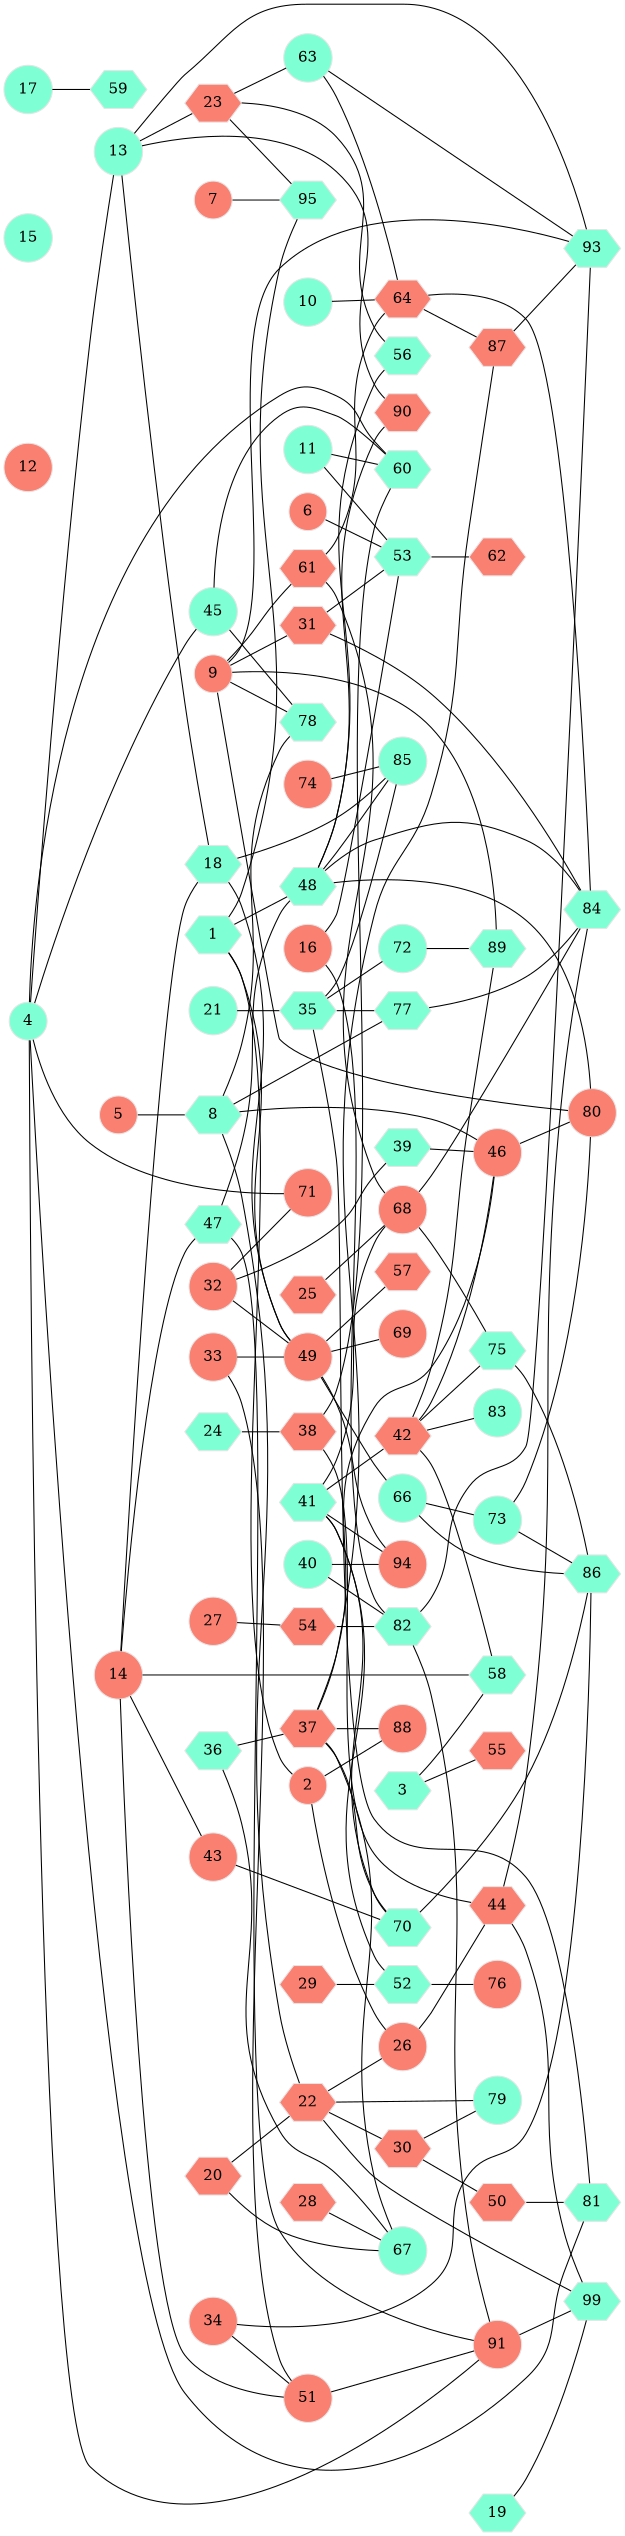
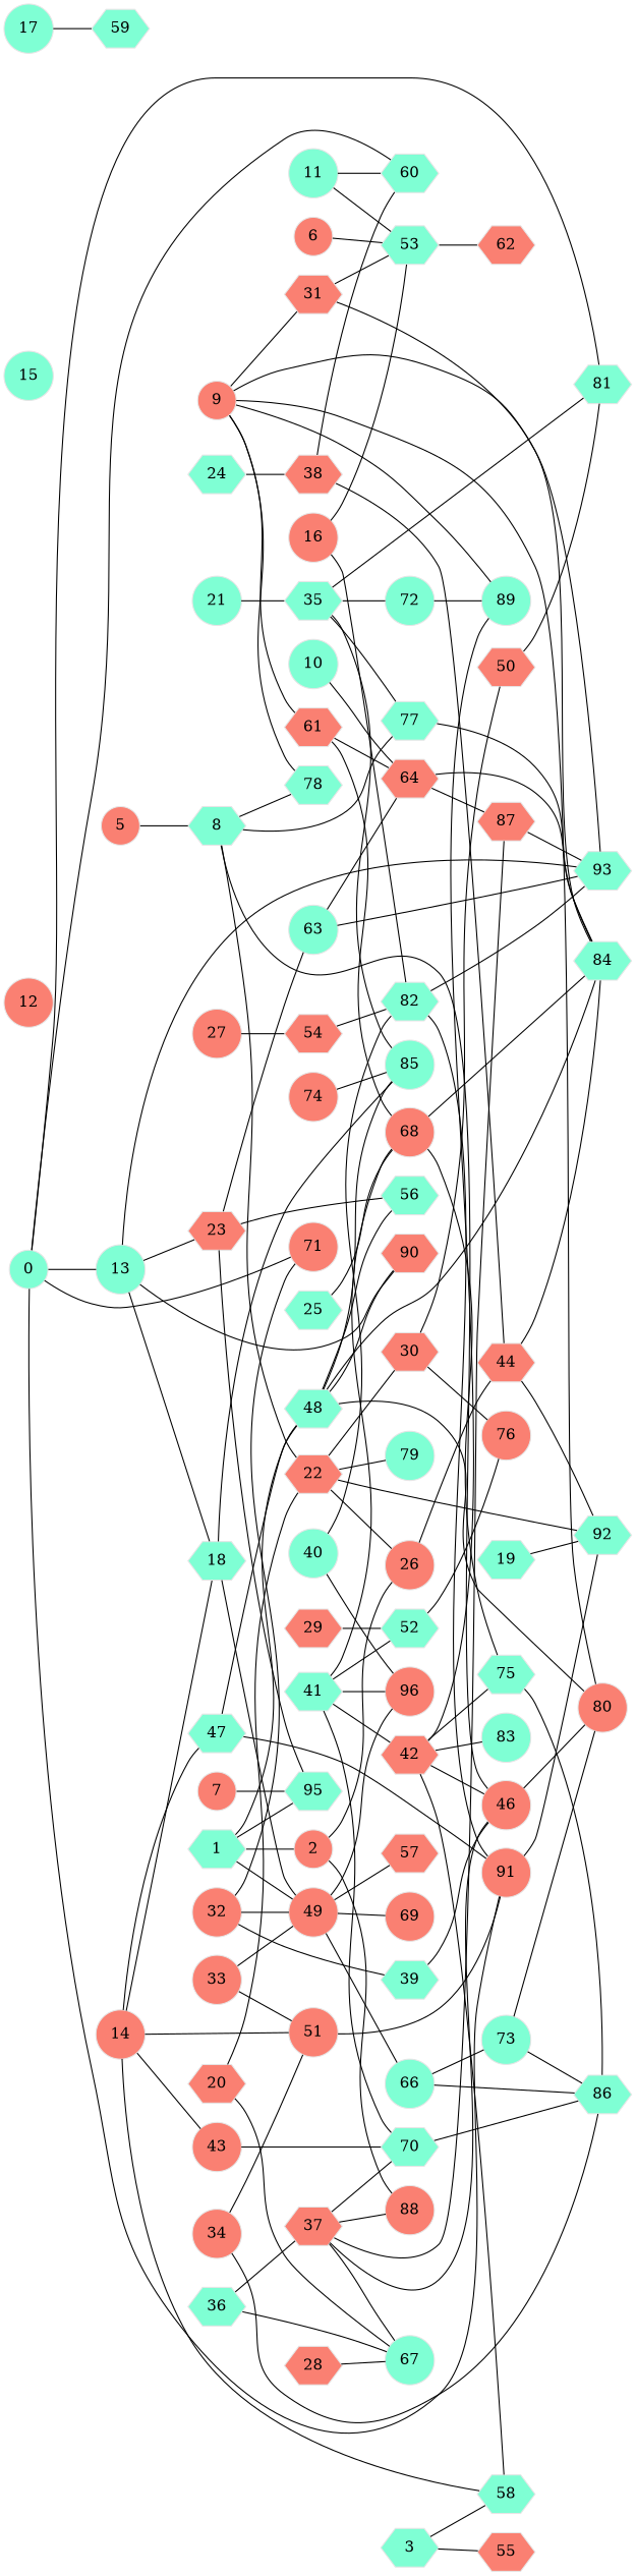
  graph {
    rankdir=LR
    node [color=gray90 fillcolor=aquamarine shape=hexagon style=filled]
    1
    2 [fillcolor=salmon shape=circle]
    48
    49 [fillcolor=salmon shape=circle]
    n5 [label=95]
    26 [fillcolor=salmon shape=circle]
    88 [fillcolor=salmon shape=circle]
    80 [fillcolor=salmon shape=circle]
    90 [fillcolor=salmon]
    85 [shape=circle]
    56
    84
-   94 [fillcolor=salmon shape=circle]
+   94 [fillcolor=salmon shape=circle label=96]
    57 [fillcolor=salmon]
    66 [shape=circle]
    69 [fillcolor=salmon shape=circle]
    44 [fillcolor=salmon]
    3
    55 [fillcolor=salmon]
    58
-   4 [shape=circle]
+   4 [shape=circle label=0]
    13 [shape=circle]
-   45 [shape=circle]
    60
    71 [fillcolor=salmon shape=circle]
    81
    91 [fillcolor=salmon shape=circle]
    93
    18
    23 [fillcolor=salmon]
    78
-   92 [label=99]
+   92
    5 [fillcolor=salmon shape=circle]
    8
    22 [fillcolor=salmon]
    46 [fillcolor=salmon shape=circle]
    77
    6 [fillcolor=salmon shape=circle]
    53
    62 [fillcolor=salmon]
    7 [fillcolor=salmon shape=circle]
    30 [fillcolor=salmon]
    79 [shape=circle]
    9 [fillcolor=salmon shape=circle]
    31 [fillcolor=salmon]
    61 [fillcolor=salmon]
-   89
+   89 [shape=circle]
    64 [fillcolor=salmon]
    68 [fillcolor=salmon shape=circle]
    10 [shape=circle]
    87 [fillcolor=salmon]
    11 [shape=circle]
    12 [fillcolor=salmon shape=circle]
    63 [shape=circle]
    14 [fillcolor=salmon shape=circle]
    43 [fillcolor=salmon shape=circle]
    47
    51 [fillcolor=salmon shape=circle]
    70
    15 [shape=circle]
    16 [fillcolor=salmon shape=circle]
    82
    17 [shape=circle]
    59
    19
    20 [fillcolor=salmon]
    67 [shape=circle]
    21 [shape=circle]
    35
    72 [shape=circle]
    50 [fillcolor=salmon]
    24
    38 [fillcolor=salmon]
-   25 [fillcolor=salmon]
+   25
    75
    27 [fillcolor=salmon shape=circle]
    54 [fillcolor=salmon]
    28 [fillcolor=salmon]
    52
    29 [fillcolor=salmon]
    76 [fillcolor=salmon shape=circle]
    32 [fillcolor=salmon shape=circle]
    39
    33 [fillcolor=salmon shape=circle]
    34 [fillcolor=salmon shape=circle]
    86
    36
    37 [fillcolor=salmon]
    40 [shape=circle]
    41
    42 [fillcolor=salmon]
    83 [shape=circle]
    73 [shape=circle]
    74 [fillcolor=salmon shape=circle]
    1 -- 2
    1 -- 48
    1 -- 49
    1 -- n5
    2 -- 26
    2 -- 88
    48 -- 80
    48 -- 90
    48 -- 85
    48 -- 56
    48 -- 84
    49 -- 94
    49 -- 57
    49 -- 66
    49 -- 69
    26 -- 44
    66 -- 86
    66 -- 73
    44 -- 84
    44 -- 92
    3 -- 55
    3 -- 58
    4 -- 13
-   4 -- 45
    4 -- 60
    4 -- 71
    4 -- 81
    4 -- 91
    13 -- 90
    13 -- 93
    13 -- 18
    13 -- 23
-   45 -- 60
-   45 -- 78
    91 -- 92
    18 -- 49
    18 -- 85
    23 -- n5
    23 -- 56
    23 -- 63
    5 -- 8
    8 -- 78
    8 -- 22
    8 -- 46
    8 -- 77
    22 -- 26
    22 -- 92
    22 -- 30
    22 -- 79
    46 -- 80
    77 -- 84
    6 -- 53
    53 -- 62
    7 -- n5
-   30 -- 79
+   30 -- 76
    30 -- 50
    9 -- 80
    9 -- 93
    9 -- 78
    9 -- 31
    9 -- 61
    9 -- 89
    31 -- 84
    31 -- 53
    61 -- 64
    61 -- 68
    64 -- 84
    64 -- 87
    68 -- 84
    68 -- 75
    10 -- 64
    87 -- 93
    11 -- 60
    11 -- 53
    63 -- 93
    63 -- 64
    14 -- 58
    14 -- 18
    14 -- 43
    14 -- 47
    14 -- 51
    43 -- 70
    47 -- 48
    47 -- 91
    51 -- 91
    70 -- 86
    16 -- 53
    16 -- 82
    82 -- 91
    82 -- 93
    17 -- 59
    19 -- 92
    20 -- 22
    20 -- 67
    21 -- 35
    35 -- 85
    35 -- 81
    35 -- 77
    35 -- 72
    72 -- 89
    50 -- 81
    24 -- 38
    38 -- 44
    38 -- 60
    25 -- 68
    75 -- 86
    27 -- 54
    54 -- 82
    28 -- 67
    52 -- 76
    29 -- 52
    32 -- 49
    32 -- 71
    32 -- 39
    39 -- 46
    33 -- 49
    33 -- 51
    34 -- 51
    34 -- 86
    36 -- 67
    36 -- 37
    37 -- 88
    37 -- 46
    37 -- 87
    37 -- 70
    37 -- 67
    40 -- 94
    40 -- 82
    41 -- 94
    41 -- 68
    41 -- 70
    41 -- 52
    41 -- 42
    42 -- 58
    42 -- 46
    42 -- 89
    42 -- 75
    42 -- 83
    73 -- 80
    73 -- 86
    74 -- 85
  }
